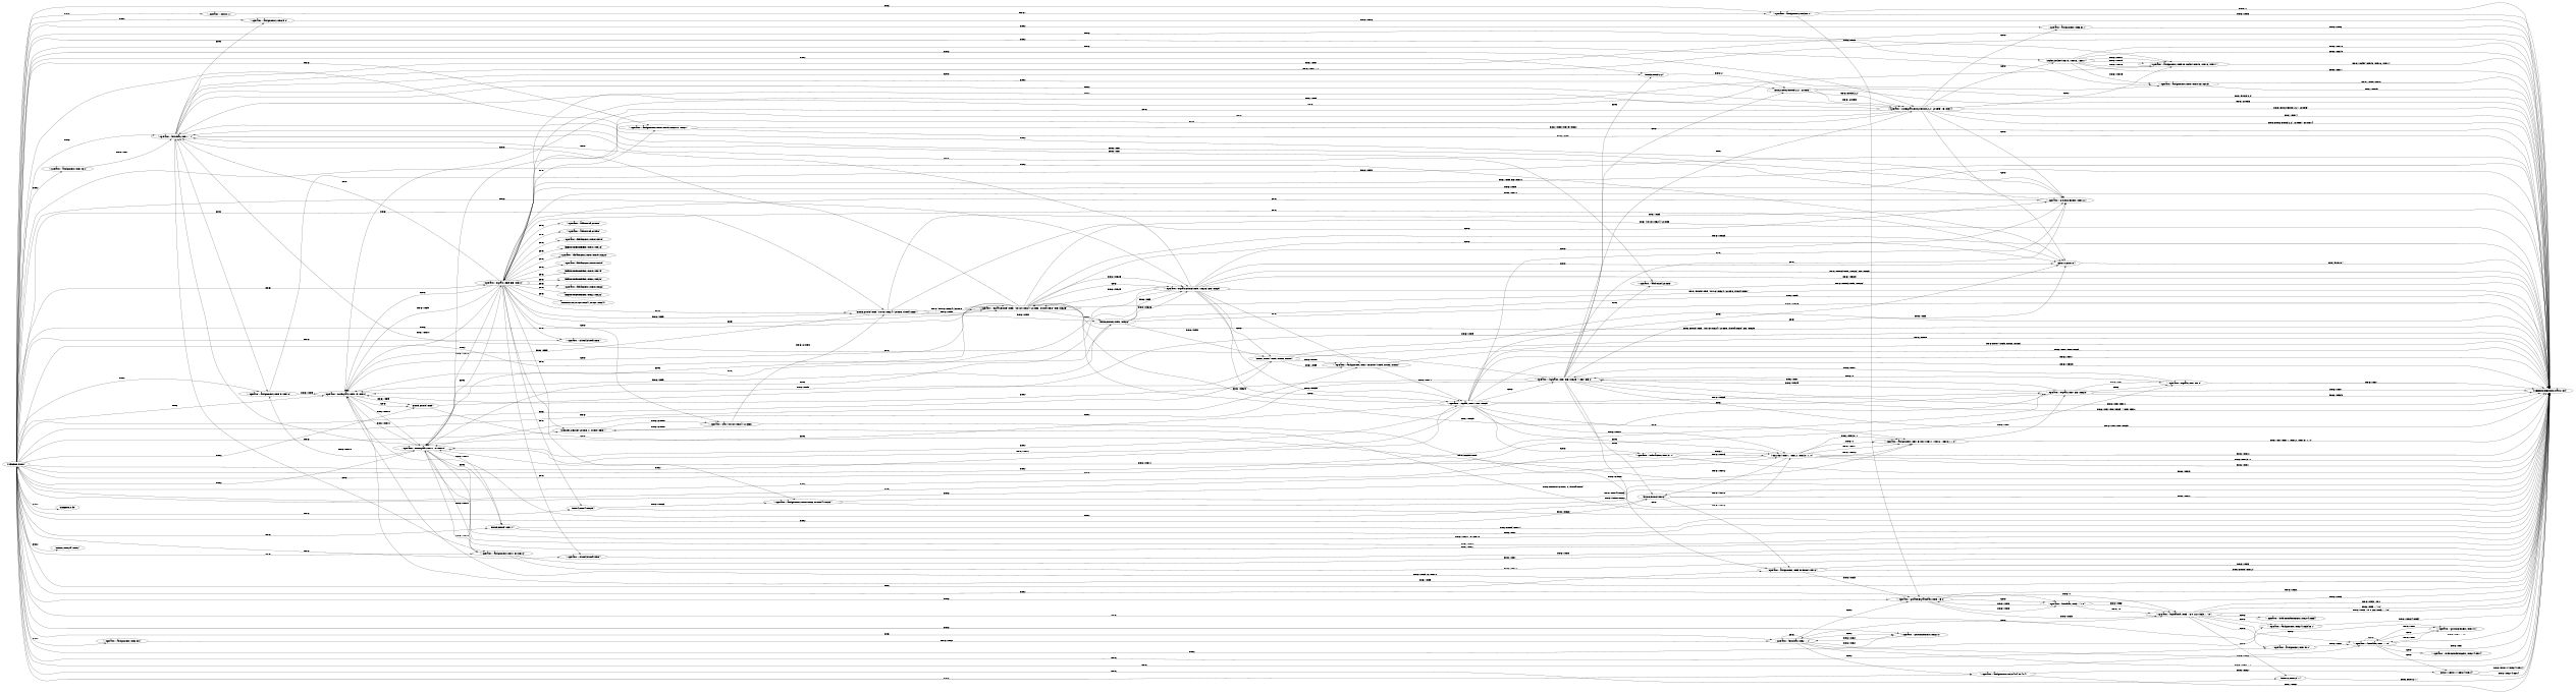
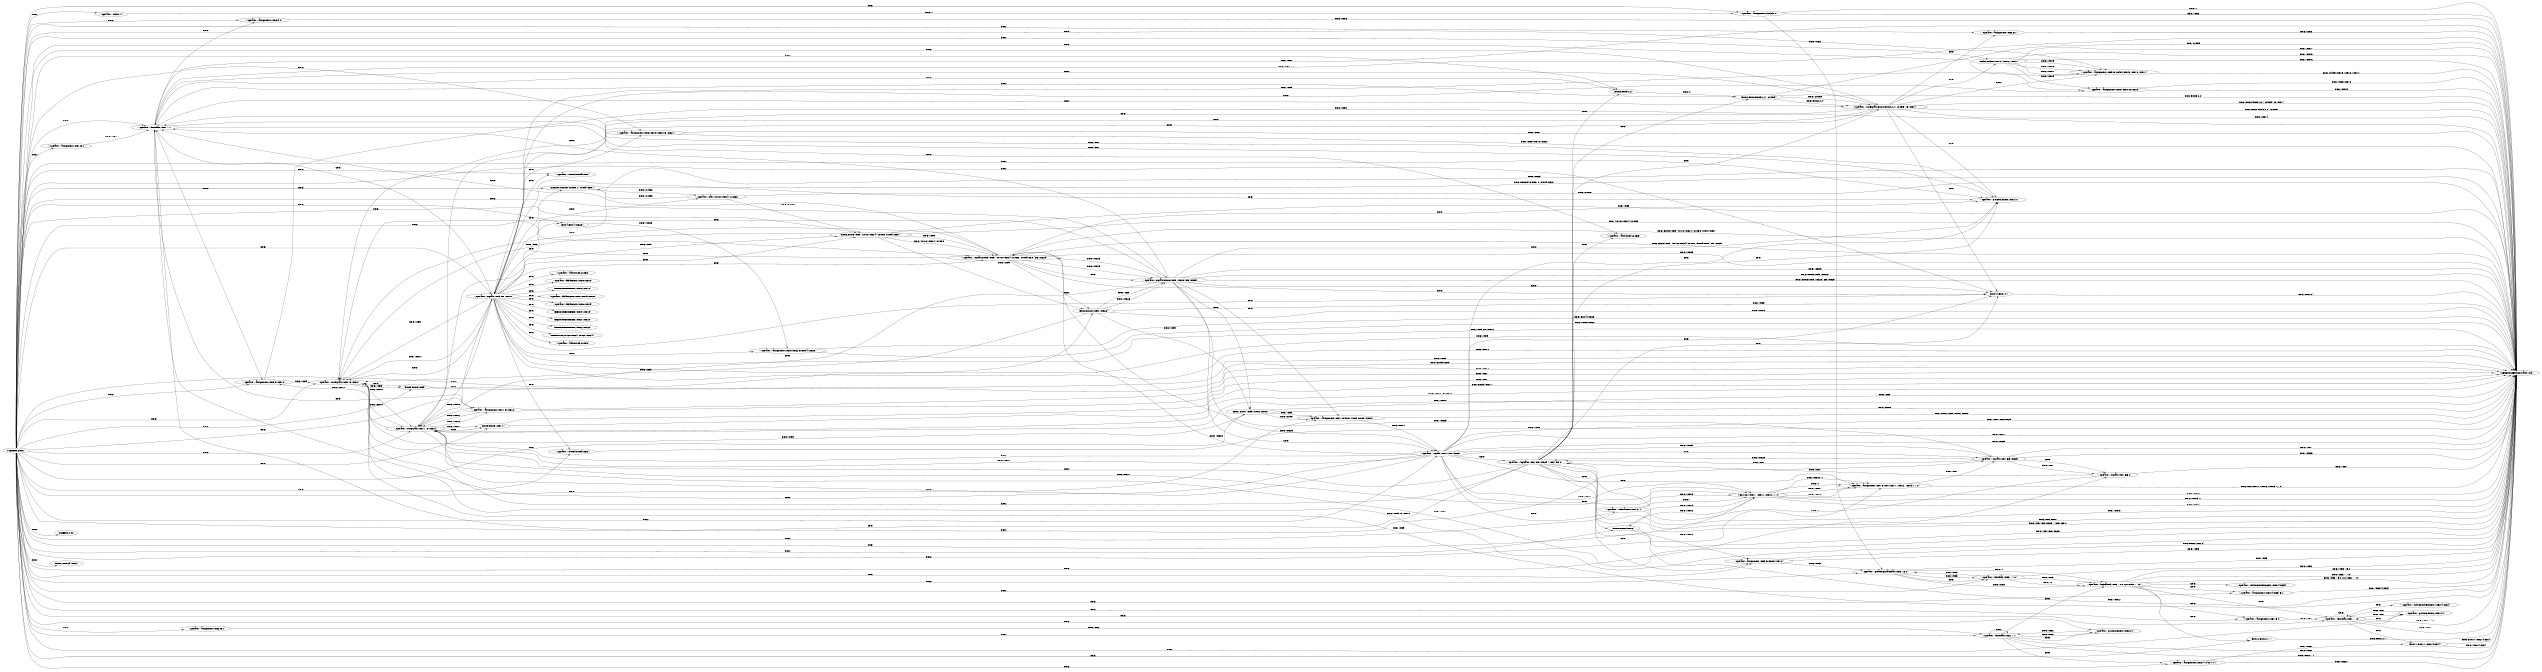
  digraph {
    rankdir=LR
    n1 [label="(METHOD,FUN1)"]
    n2 [label="(<operator>.assignment,VAR3 = -1)"]
    n3 [label="(<operator>.minus,-1)"]
    n4 [label="(<operator>.assignment,VAR1 = 0)"]
    n5 [label="(<operator>.lessThan,VAR1 < 1)"]
    n6 [label="(<operator>.postIncrement,VAR1++)"]
    n7 [label="(<operator>.assignment,VAR6 = 0)"]
    n8 [label="(<operator>.assignment,VAR9 = VAR10)"]
    n9 [label="(<operator>.assignment,VAR11 = VAR10)"]
    n10 [label="(<operator>.notEquals,FUN2(FUN3(2,2), &VAR5) != VAR14)"]
    n11 [label="(FUN3,FUN3(2,2))"]
    n12 [label="(<operator>.assignment,VAR6 = 1)"]
    n13 [label="(<operator>.assignment,VAR9 = socket(VAR15, VAR16, VAR17))"]
    n14 [label="(socket,socket(VAR15, VAR16, VAR17))"]
    n15 [label="(<operator>.equals,VAR9 == VAR10)"]
    n16 [label="(memset,memset(&VAR8, 0, sizeof(VAR8)))"]
    n17 [label="(<operator>.sizeOf,sizeof(VAR8))"]
    n18 [label="(<operator>.assignment,VAR8.VAR18 = VAR15)"]
    n19 [label="(<operator>.assignment,VAR8.VAR19.VAR20 = VAR21)"]
    n20 [label="(FUN4,FUN4(VAR23))"]
    n21 [label="(<operator>.equals,FUN5(VAR9, (struct VAR24*)&VAR8, sizeof(VAR8)) == VAR25)"]
    n22 [label="(FUN5,FUN5(VAR9, (struct VAR24*)&VAR8, sizeof(VAR8)))"]
    n23 [label="(<operator>.sizeOf,sizeof(VAR8))"]
    n24 [label="(<operator>.equals,FUN6(VAR9, VAR26) == VAR25)"]
    n25 [label="(FUN6,FUN6(VAR9, VAR26))"]
    n26 [label="(<operator>.assignment,VAR11 = FUN7(VAR9, NULL, NULL))"]
    n27 [label="(FUN7,FUN7(VAR9, NULL, NULL))"]
    n28 [label="(<operator>.equals,VAR11 == VAR25)"]
    n29 [label="(<operator>.assignment,VAR7 = recv(VAR11, VAR12, VAR13 - 1, 0))"]
    n30 [label="(recv,recv(VAR11, VAR12, VAR13 - 1, 0))"]
    n31 [label="(<operator>.equals,VAR7 == VAR25)"]
    n32 [label="(<operator>.equals,VAR7 == 0)"]
    n33 [label="(<operator>.assignment,VAR3 = FUN8(VAR12))"]
    n34 [label="(FUN8,FUN8(VAR12))"]
    n35 [label="(LITERAL,0,do)"]
    n36 [label="(<operator>.notEquals,VAR9 != VAR10)"]
    n37 [label="(FUN9,FUN9(VAR9))"]
    n38 [label="(<operator>.notEquals,VAR11 != VAR10)"]
    n39 [label="(FUN9,FUN9(VAR11))"]
    n40 [label="(FIELD,VAR6,if (VAR6))"]
    n41 [label="(FUN10,FUN10())"]
    n42 [label="(<operator>.assignment,VAR2 = 0)"]
    n43 [label="(<operator>.lessThan,VAR2 < 1)"]
    n44 [label="(<operator>.postIncrement,VAR2++)"]
    n45 [label="(<operator>.assignment,VAR27[10] = { 0 })"]
    n46 [label="(<operator>.greaterEqualsThan,VAR3 >= 0)"]
    n47 [label="(<operator>.lessThan,VAR3 < (10))"]
    n48 [label="(<operator>.assignment,VAR27[VAR3] = 1)"]
    n49 [label="(<operator>.assignment,VAR1 = 0)"]
    n50 [label="(<operator>.lessThan,VAR1 < 10)"]
    n51 [label="(<operator>.postIncrement,VAR1++)"]
    n52 [label="(FUN12,FUN12(\"\"))"]
    n53 [label="(METHOD_RETURN,static void)"]
    n54 [label="(FUN2,FUN2(FUN3(2,2), &VAR5))"]
    n55 [label="(<operator>.addressOf,&VAR5)"]
    n56 [label="(<operator>.assignment,VAR8.VAR22 = FUN4(VAR23))"]
    n57 [label="(<operator>.cast,(struct VAR24*)&VAR8)"]
    n58 [label="(<operator>.addressOf,&VAR8)"]
    n59 [label="(<operator>.fieldAccess,VAR8.VAR18)"]
    n60 [label="(FIELD_IDENTIFIER,VAR18,VAR18)"]
    n61 [label="(<operator>.fieldAccess,VAR8.VAR19.VAR20)"]
    n62 [label="(<operator>.fieldAccess,VAR8.VAR19)"]
    n63 [label="(FIELD_IDENTIFIER,VAR19,VAR19)"]
    n64 [label="(FIELD_IDENTIFIER,VAR20,VAR20)"]
-   n65 [label="(<operator>.fieldAccess,VAR8.VAR22)"]
    n66 [label="(FIELD_IDENTIFIER,VAR22,VAR22)"]
    n67 [label="(UNKNOWN,struct VAR24*,struct VAR24*)"]
    n68 [label="(<operator>.addressOf,&VAR8)"]
    n69 [label="(<operator>.subtraction,VAR13 - 1)"]
    n70 [label="(<operator>.logicalOr,VAR7 == VAR25 || VAR7 == 0)"]
    n71 [label="(<operator>.logicalAnd,VAR3 >= 0 && VAR3 < (10))"]
    n72 [label="(FUN11,FUN11(VAR27[VAR1]))"]
    n73 [label="(<operator>.indirectIndexAccess,VAR27[VAR1])"]
    n74 [label="(<operator>.indirectIndexAccess,VAR27[VAR3])"]
    n1 -> n2 [label="DDG: "]
    n1 -> n3 [label="DDG: "]
    n1 -> n4 [label="DDG: "]
    n1 -> n5 [label="DDG: "]
    n1 -> n6 [label="DDG: "]
    n1 -> n7 [label="DDG: "]
    n1 -> n8 [label="DDG: "]
    n1 -> n9 [label="DDG: "]
    n1 -> n10 [label="DDG: "]
    n1 -> n11 [label="DDG: "]
    n1 -> n12 [label="DDG: "]
    n1 -> n13 [label="DDG: "]
    n1 -> n14 [label="DDG: "]
    n1 -> n15 [label="DDG: "]
    n1 -> n16 [label="DDG: "]
    n1 -> n17 [label="DDG: "]
    n1 -> n18 [label="DDG: "]
    n1 -> n19 [label="DDG: "]
    n1 -> n20 [label="DDG: "]
    n1 -> n21 [label="DDG: "]
    n1 -> n22 [label="DDG: "]
    n1 -> n23 [label="DDG: "]
    n1 -> n24 [label="DDG: "]
    n1 -> n25 [label="DDG: "]
    n1 -> n26 [label="DDG: "]
    n1 -> n27 [label="DDG: "]
    n1 -> n28 [label="DDG: "]
    n1 -> n29 [label="DDG: "]
    n1 -> n30 [label="DDG: "]
    n1 -> n31 [label="DDG: "]
    n1 -> n32 [label="DDG: "]
    n1 -> n33 [label="DDG: "]
    n1 -> n34 [label="DDG: "]
    n1 -> n35 [label="DDG: "]
    n1 -> n36 [label="DDG: "]
    n1 -> n37 [label="DDG: "]
    n1 -> n38 [label="DDG: "]
    n1 -> n39 [label="DDG: "]
    n1 -> n40 [label="DDG: "]
    n1 -> n41 [label="DDG: "]
    n1 -> n42 [label="DDG: "]
    n1 -> n43 [label="DDG: "]
    n1 -> n44 [label="DDG: "]
    n1 -> n45 [label="DDG: "]
    n1 -> n46 [label="DDG: "]
    n1 -> n47 [label="DDG: "]
    n1 -> n48 [label="DDG: "]
    n1 -> n49 [label="DDG: "]
    n1 -> n50 [label="DDG: "]
    n1 -> n51 [label="DDG: "]
    n1 -> n52 [label="DDG: "]
    n2 -> n46 [label="DDG: VAR3"]
    n2 -> n53 [label="DDG: -1"]
    n2 -> n53 [label="DDG: VAR3"]
    n3 -> n2 [label="DDG: 1"]
    n4 -> n5 [label="DDG: VAR1"]
    n5 -> n6 [label="DDG: VAR1"]
    n5 -> n7 [label="CDG: "]
    n5 -> n8 [label="CDG: "]
    n5 -> n9 [label="CDG: "]
    n5 -> n10 [label="CDG: "]
    n5 -> n11 [label="CDG: "]
    n5 -> n53 [label="DDG: VAR1"]
    n5 -> n53 [label="DDG: VAR1 < 1"]
    n5 -> n54 [label="CDG: "]
    n5 -> n55 [label="CDG: "]
    n6 -> n5 [label="DDG: VAR1"]
    n7 -> n53 [label="DDG: VAR6"]
    n8 -> n36 [label="DDG: VAR9"]
    n8 -> n53 [label="DDG: VAR9"]
    n9 -> n38 [label="DDG: VAR11"]
    n9 -> n53 [label="DDG: VAR10"]
    n9 -> n53 [label="DDG: VAR11"]
    n10 -> n5 [label="CDG: "]
    n10 -> n6 [label="CDG: "]
    n10 -> n12 [label="CDG: "]
    n10 -> n13 [label="CDG: "]
    n10 -> n14 [label="CDG: "]
    n10 -> n15 [label="CDG: "]
    n10 -> n36 [label="CDG: "]
    n10 -> n38 [label="CDG: "]
    n10 -> n41 [label="CDG: "]
    n10 -> n53 [label="DDG: FUN2(FUN3(2,2), &VAR5) != VAR14"]
    n10 -> n53 [label="DDG: FUN2(FUN3(2,2), &VAR5)"]
    n10 -> n53 [label="DDG: VAR14"]
    n11 -> n54 [label="DDG: 2"]
    n12 -> n53 [label="DDG: VAR6"]
    n13 -> n15 [label="DDG: VAR9"]
    n13 -> n53 [label="DDG: socket(VAR15, VAR16, VAR17)"]
    n14 -> n13 [label="DDG: VAR15"]
    n14 -> n13 [label="DDG: VAR16"]
    n14 -> n13 [label="DDG: VAR17"]
    n14 -> n18 [label="DDG: VAR15"]
    n14 -> n53 [label="DDG: VAR17"]
    n14 -> n53 [label="DDG: VAR15"]
    n14 -> n53 [label="DDG: VAR16"]
    n15 -> n5 [label="CDG: "]
    n15 -> n6 [label="CDG: "]
    n15 -> n16 [label="CDG: "]
    n15 -> n17 [label="CDG: "]
    n15 -> n18 [label="CDG: "]
    n15 -> n19 [label="CDG: "]
    n15 -> n20 [label="CDG: "]
    n15 -> n21 [label="CDG: "]
    n15 -> n22 [label="DDG: VAR9"]
    n15 -> n22 [label="CDG: "]
    n15 -> n23 [label="CDG: "]
    n15 -> n36 [label="DDG: VAR9"]
    n15 -> n36 [label="DDG: VAR10"]
    n15 -> n36 [label="CDG: "]
    n15 -> n38 [label="CDG: "]
    n15 -> n41 [label="CDG: "]
    n15 -> n53 [label="DDG: VAR9 == VAR10"]
    n15 -> n53 [label="DDG: VAR9"]
    n15 -> n53 [label="DDG: VAR10"]
    n15 -> n56 [label="CDG: "]
    n15 -> n57 [label="CDG: "]
    n15 -> n58 [label="CDG: "]
    n15 -> n59 [label="CDG: "]
    n15 -> n60 [label="CDG: "]
    n15 -> n61 [label="CDG: "]
    n15 -> n62 [label="CDG: "]
    n15 -> n63 [label="CDG: "]
    n15 -> n64 [label="CDG: "]
-   n15 -> n65 [label="CDG: "]
    n15 -> n66 [label="CDG: "]
    n15 -> n67 [label="CDG: "]
    n15 -> n68 [label="CDG: "]
    n16 -> n53 [label="DDG: memset(&VAR8, 0, sizeof(VAR8))"]
    n16 -> n57 [label="DDG: &VAR8"]
    n18 -> n53 [label="DDG: VAR8.VAR18"]
    n18 -> n53 [label="DDG: VAR15"]
    n19 -> n53 [label="DDG: VAR21"]
    n19 -> n53 [label="DDG: VAR8.VAR19.VAR20"]
    n20 -> n53 [label="DDG: VAR23"]
    n20 -> n56 [label="DDG: VAR23"]
    n21 -> n5 [label="CDG: "]
    n21 -> n6 [label="CDG: "]
    n21 -> n24 [label="DDG: VAR25"]
    n21 -> n24 [label="CDG: "]
    n21 -> n25 [label="CDG: "]
    n21 -> n36 [label="CDG: "]
    n21 -> n38 [label="CDG: "]
    n21 -> n41 [label="CDG: "]
    n21 -> n53 [label="DDG: FUN5(VAR9, (struct VAR24*)&VAR8, sizeof(VAR8))"]
    n21 -> n53 [label="DDG: FUN5(VAR9, (struct VAR24*)&VAR8, sizeof(VAR8)) == VAR25"]
    n21 -> n53 [label="DDG: VAR25"]
    n22 -> n21 [label="DDG: VAR9"]
    n22 -> n21 [label="DDG: (struct VAR24*)&VAR8"]
    n22 -> n25 [label="DDG: VAR9"]
    n22 -> n36 [label="DDG: VAR9"]
    n22 -> n53 [label="DDG: VAR9"]
    n22 -> n53 [label="DDG: (struct VAR24*)&VAR8"]
    n23 -> n53 [label="DDG: VAR8"]
    n24 -> n5 [label="CDG: "]
    n24 -> n6 [label="CDG: "]
    n24 -> n21 [label="DDG: VAR25"]
    n24 -> n26 [label="CDG: "]
    n24 -> n27 [label="CDG: "]
    n24 -> n28 [label="DDG: VAR25"]
    n24 -> n28 [label="CDG: "]
    n24 -> n36 [label="CDG: "]
    n24 -> n38 [label="CDG: "]
    n24 -> n41 [label="CDG: "]
    n24 -> n53 [label="DDG: VAR25"]
    n24 -> n53 [label="DDG: FUN6(VAR9, VAR26)"]
    n24 -> n53 [label="DDG: FUN6(VAR9, VAR26) == VAR25"]
    n25 -> n24 [label="DDG: VAR9"]
    n25 -> n24 [label="DDG: VAR26"]
    n25 -> n27 [label="DDG: VAR9"]
    n25 -> n36 [label="DDG: VAR9"]
    n25 -> n53 [label="DDG: VAR26"]
    n25 -> n53 [label="DDG: VAR9"]
    n26 -> n28 [label="DDG: VAR11"]
    n26 -> n53 [label="DDG: FUN7(VAR9, NULL, NULL)"]
    n27 -> n26 [label="DDG: VAR9"]
    n27 -> n26 [label="DDG: NULL"]
    n27 -> n36 [label="DDG: VAR9"]
    n27 -> n53 [label="DDG: NULL"]
    n27 -> n53 [label="DDG: VAR9"]
    n28 -> n5 [label="CDG: "]
    n28 -> n6 [label="CDG: "]
    n28 -> n21 [label="DDG: VAR25"]
    n28 -> n29 [label="CDG: "]
    n28 -> n30 [label="DDG: VAR11"]
    n28 -> n30 [label="CDG: "]
    n28 -> n31 [label="DDG: VAR25"]
    n28 -> n31 [label="CDG: "]
-   n34 -> n36 [label="CDG: "]
+   n28 -> n36 [label="CDG: "]
    n28 -> n38 [label="DDG: VAR11"]
    n28 -> n38 [label="CDG: "]
    n28 -> n41 [label="CDG: "]
    n28 -> n53 [label="DDG: VAR11 == VAR25"]
    n28 -> n53 [label="DDG: VAR11"]
    n28 -> n53 [label="DDG: VAR25"]
    n28 -> n69 [label="CDG: "]
    n28 -> n70 [label="CDG: "]
    n29 -> n31 [label="DDG: VAR7"]
    n29 -> n53 [label="DDG: recv(VAR11, VAR12, VAR13 - 1, 0)"]
    n30 -> n29 [label="DDG: VAR11"]
    n30 -> n29 [label="DDG: VAR12"]
    n30 -> n29 [label="DDG: VAR13 - 1"]
    n30 -> n29 [label="DDG: 0"]
    n30 -> n34 [label="DDG: VAR12"]
    n30 -> n38 [label="DDG: VAR11"]
    n30 -> n53 [label="DDG: VAR12"]
    n30 -> n53 [label="DDG: VAR13 - 1"]
    n30 -> n53 [label="DDG: VAR11"]
    n31 -> n21 [label="DDG: VAR25"]
    n31 -> n32 [label="DDG: VAR7"]
    n31 -> n32 [label="CDG: "]
    n31 -> n53 [label="DDG: VAR7"]
    n31 -> n53 [label="DDG: VAR25"]
    n31 -> n70 [label="DDG: VAR7"]
    n31 -> n70 [label="DDG: VAR25"]
    n32 -> n53 [label="DDG: VAR7"]
    n32 -> n70 [label="DDG: VAR7"]
    n32 -> n70 [label="DDG: 0"]
    n33 -> n46 [label="DDG: VAR3"]
    n33 -> n53 [label="DDG: FUN8(VAR12)"]
    n33 -> n53 [label="DDG: VAR3"]
    n34 -> n30 [label="DDG: VAR12"]
    n34 -> n33 [label="DDG: VAR12"]
    n34 -> n53 [label="DDG: VAR12"]
    n36 -> n37 [label="DDG: VAR9"]
    n36 -> n37 [label="CDG: "]
    n36 -> n38 [label="DDG: VAR10"]
    n36 -> n53 [label="DDG: VAR9 != VAR10"]
    n36 -> n53 [label="DDG: VAR9"]
    n37 -> n53 [label="DDG: VAR9"]
    n37 -> n53 [label="DDG: FUN9(VAR9)"]
    n38 -> n8 [label="DDG: VAR10"]
    n38 -> n9 [label="DDG: VAR10"]
    n38 -> n15 [label="DDG: VAR10"]
    n38 -> n36 [label="DDG: VAR10"]
    n38 -> n39 [label="DDG: VAR11"]
    n38 -> n39 [label="CDG: "]
    n38 -> n53 [label="DDG: VAR11 != VAR10"]
    n38 -> n53 [label="DDG: VAR10"]
    n38 -> n53 [label="DDG: VAR11"]
    n39 -> n53 [label="DDG: VAR11"]
    n39 -> n53 [label="DDG: FUN9(VAR11)"]
    n41 -> n53 [label="DDG: FUN10()"]
    n42 -> n43 [label="DDG: VAR2"]
    n43 -> n43 [label="CDG: "]
    n43 -> n44 [label="DDG: VAR2"]
    n43 -> n44 [label="CDG: "]
    n43 -> n45 [label="CDG: "]
-   n43 -> n46 [label="CDG: "]
    n43 -> n53 [label="DDG: VAR2"]
    n43 -> n53 [label="DDG: VAR2 < 1"]
    n43 -> n71 [label="CDG: "]
    n44 -> n43 [label="DDG: VAR2"]
    n45 -> n53 [label="DDG: VAR27"]
    n45 -> n72 [label="DDG: VAR27"]
    n46 -> n47 [label="DDG: VAR3"]
    n46 -> n47 [label="CDG: "]
    n46 -> n53 [label="DDG: VAR3"]
    n46 -> n71 [label="DDG: VAR3"]
    n46 -> n71 [label="DDG: 0"]
    n47 -> n46 [label="DDG: VAR3"]
    n47 -> n53 [label="DDG: VAR3"]
    n47 -> n71 [label="DDG: VAR3"]
    n47 -> n71 [label="DDG: 10"]
    n48 -> n53 [label="DDG: VAR27[VAR3]"]
    n49 -> n50 [label="DDG: VAR1"]
    n50 -> n50 [label="CDG: "]
    n50 -> n51 [label="DDG: VAR1"]
    n50 -> n51 [label="CDG: "]
    n50 -> n53 [label="DDG: VAR1 < 10"]
    n50 -> n53 [label="DDG: VAR1"]
    n50 -> n72 [label="CDG: "]
    n50 -> n73 [label="CDG: "]
    n51 -> n50 [label="DDG: VAR1"]
    n52 -> n53 [label="DDG: FUN12(\"\")"]
    n54 -> n10 [label="DDG: FUN3(2,2)"]
    n54 -> n10 [label="DDG: &VAR5"]
    n54 -> n53 [label="DDG: FUN3(2,2)"]
    n54 -> n53 [label="DDG: &VAR5"]
    n56 -> n53 [label="DDG: FUN4(VAR23)"]
    n56 -> n53 [label="DDG: VAR8.VAR22"]
    n57 -> n16 [label="DDG: &VAR8"]
    n57 -> n22 [label="DDG: &VAR8"]
    n57 -> n53 [label="DDG: &VAR8"]
    n69 -> n1 [label="DDG: "]
    n69 -> n30 [label="DDG: VAR13"]
    n69 -> n30 [label="DDG: 1"]
    n69 -> n53 [label="DDG: VAR13"]
    n70 -> n5 [label="CDG: "]
    n70 -> n6 [label="CDG: "]
    n70 -> n10 [label="CDG: "]
    n70 -> n11 [label="CDG: "]
    n70 -> n33 [label="CDG: "]
    n70 -> n34 [label="CDG: "]
    n70 -> n36 [label="CDG: "]
    n70 -> n38 [label="CDG: "]
    n70 -> n41 [label="CDG: "]
    n70 -> n53 [label="DDG: VAR7 == 0"]
    n70 -> n53 [label="DDG: VAR7 == VAR25 || VAR7 == 0"]
    n70 -> n53 [label="DDG: VAR7 == VAR25"]
    n70 -> n54 [label="CDG: "]
    n70 -> n55 [label="CDG: "]
    n71 -> n48 [label="CDG: "]
    n71 -> n49 [label="CDG: "]
    n71 -> n50 [label="CDG: "]
    n71 -> n52 [label="CDG: "]
    n71 -> n53 [label="DDG: VAR3 >= 0"]
    n71 -> n53 [label="DDG: VAR3 < (10)"]
    n71 -> n53 [label="DDG: VAR3 >= 0 && VAR3 < (10)"]
    n71 -> n74 [label="CDG: "]
    n72 -> n53 [label="DDG: VAR27[VAR1]"]
    n72 -> n53 [label="DDG: FUN11(VAR27[VAR1])"]
  }
